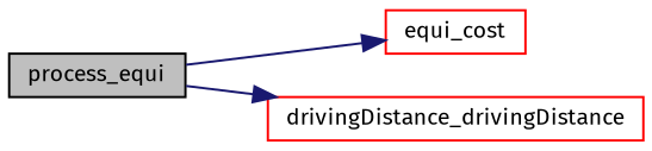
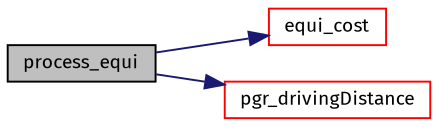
  digraph {
    fontname="Fira Sans"
    rankdir=LR
    node [color=red fillcolor=white fontname="Fira Sans" fontsize=10 shape=record style=filled]
    edge [color=midnightblue fontname="Fira Sans" fontsize=10 labelfontname=Helvetica labelfontsize=10 style=solid]
    n1 [color=black fillcolor=grey75 fontcolor=black height=0.2 label=process_equi width=0.4]
    n2 [height=0.2 label=equi_cost width=0.4]
-   n3 [height=0.2 label=drivingDistance_drivingDistance width=0.4]
+   n3 [height=0.2 label=pgr_drivingDistance width=0.4]
    n1 -> n2
    n1 -> n3
  }
